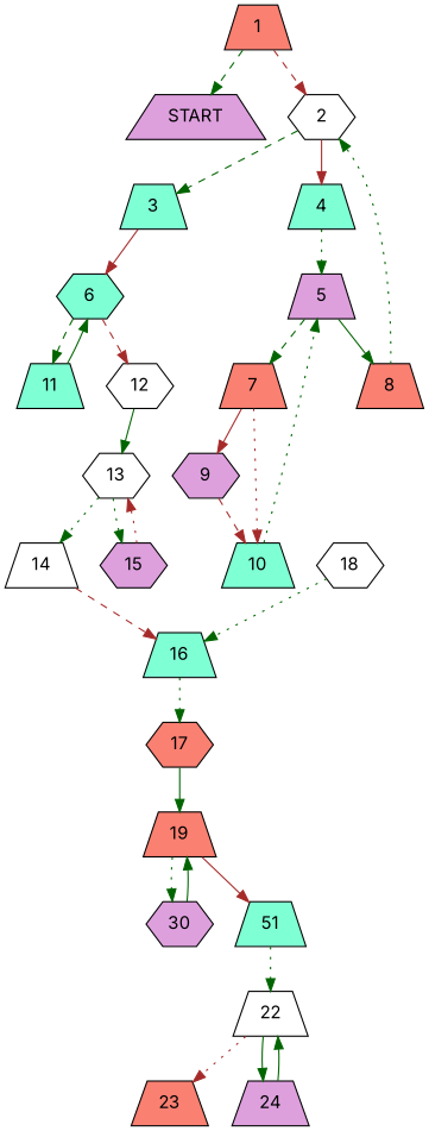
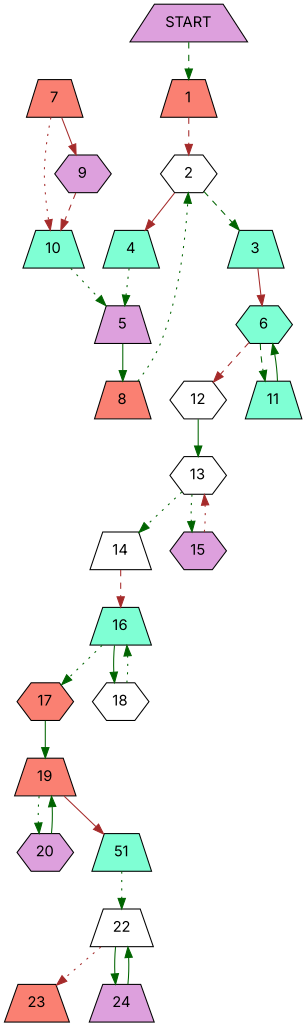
  digraph {
    fontname=Inter
    node [fillcolor=aquamarine fontname=Inter shape=trapezium style=filled]
    edge [color=darkgreen fontname=Inter style=solid]
    n1 [fillcolor=plum label=START]
    1 [fillcolor=salmon]
    2 [fillcolor=white shape=hexagon]
    3
    4
    6 [shape=hexagon]
    5 [fillcolor=plum]
    11
    12 [fillcolor=white shape=hexagon]
    7 [fillcolor=salmon]
    8 [fillcolor=salmon]
    9 [fillcolor=plum shape=hexagon]
    10
    13 [fillcolor=white shape=hexagon]
    14 [fillcolor=white]
    15 [fillcolor=plum shape=hexagon]
    16
    17 [fillcolor=salmon shape=hexagon]
    18 [fillcolor=white shape=hexagon]
    19 [fillcolor=salmon]
-   20 [fillcolor=plum shape=hexagon label=30]
+   20 [fillcolor=plum shape=hexagon]
    n22 [label=51]
    22 [fillcolor=white]
    23 [fillcolor=salmon]
    24 [fillcolor=plum]
-   1 -> n1 [style=dashed]
+   n1 -> 1 [style=dashed]
    1 -> 2 [color=brown style=dashed]
    2 -> 3 [style=dashed]
    2 -> 4 [color=brown]
    3 -> 6 [color=brown]
    4 -> 5 [style=dotted]
    6 -> 11 [style=dashed]
    6 -> 12 [color=brown style=dashed]
-   5 -> 7 [style=dashed]
    5 -> 8
    11 -> 6
    12 -> 13
    7 -> 9 [color=brown]
    7 -> 10 [color=brown style=dotted]
    8 -> 2 [style=dotted]
    9 -> 10 [color=brown style=dashed]
    10 -> 5 [style=dotted]
    13 -> 14 [style=dotted]
    13 -> 15 [style=dotted]
    14 -> 16 [color=brown style=dashed]
    15 -> 13 [color=brown style=dotted]
    16 -> 17 [style=dotted]
+   16 -> 18
    17 -> 19
    18 -> 16 [style=dotted]
    19 -> 20 [style=dotted]
    19 -> n22 [color=brown]
    20 -> 19
    n22 -> 22 [style=dotted]
    22 -> 23 [color=brown style=dotted]
    22 -> 24
    24 -> 22
  }
